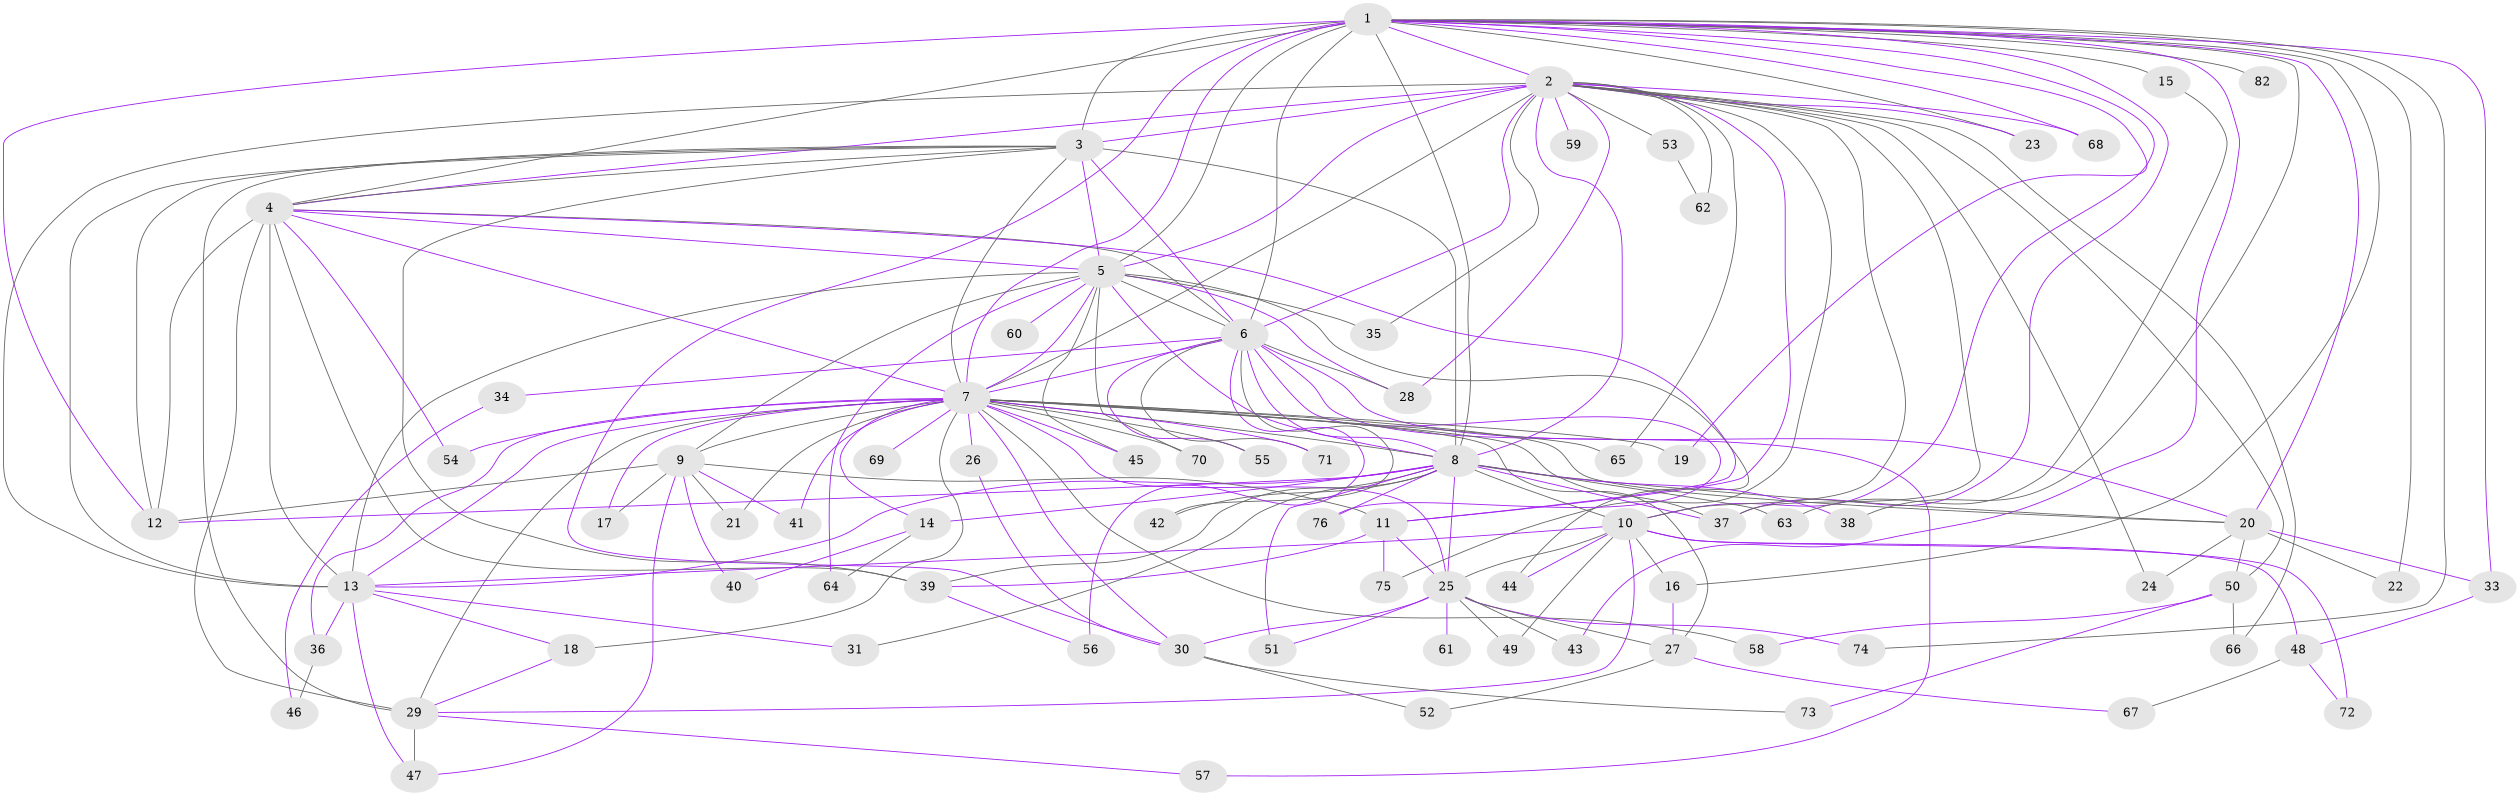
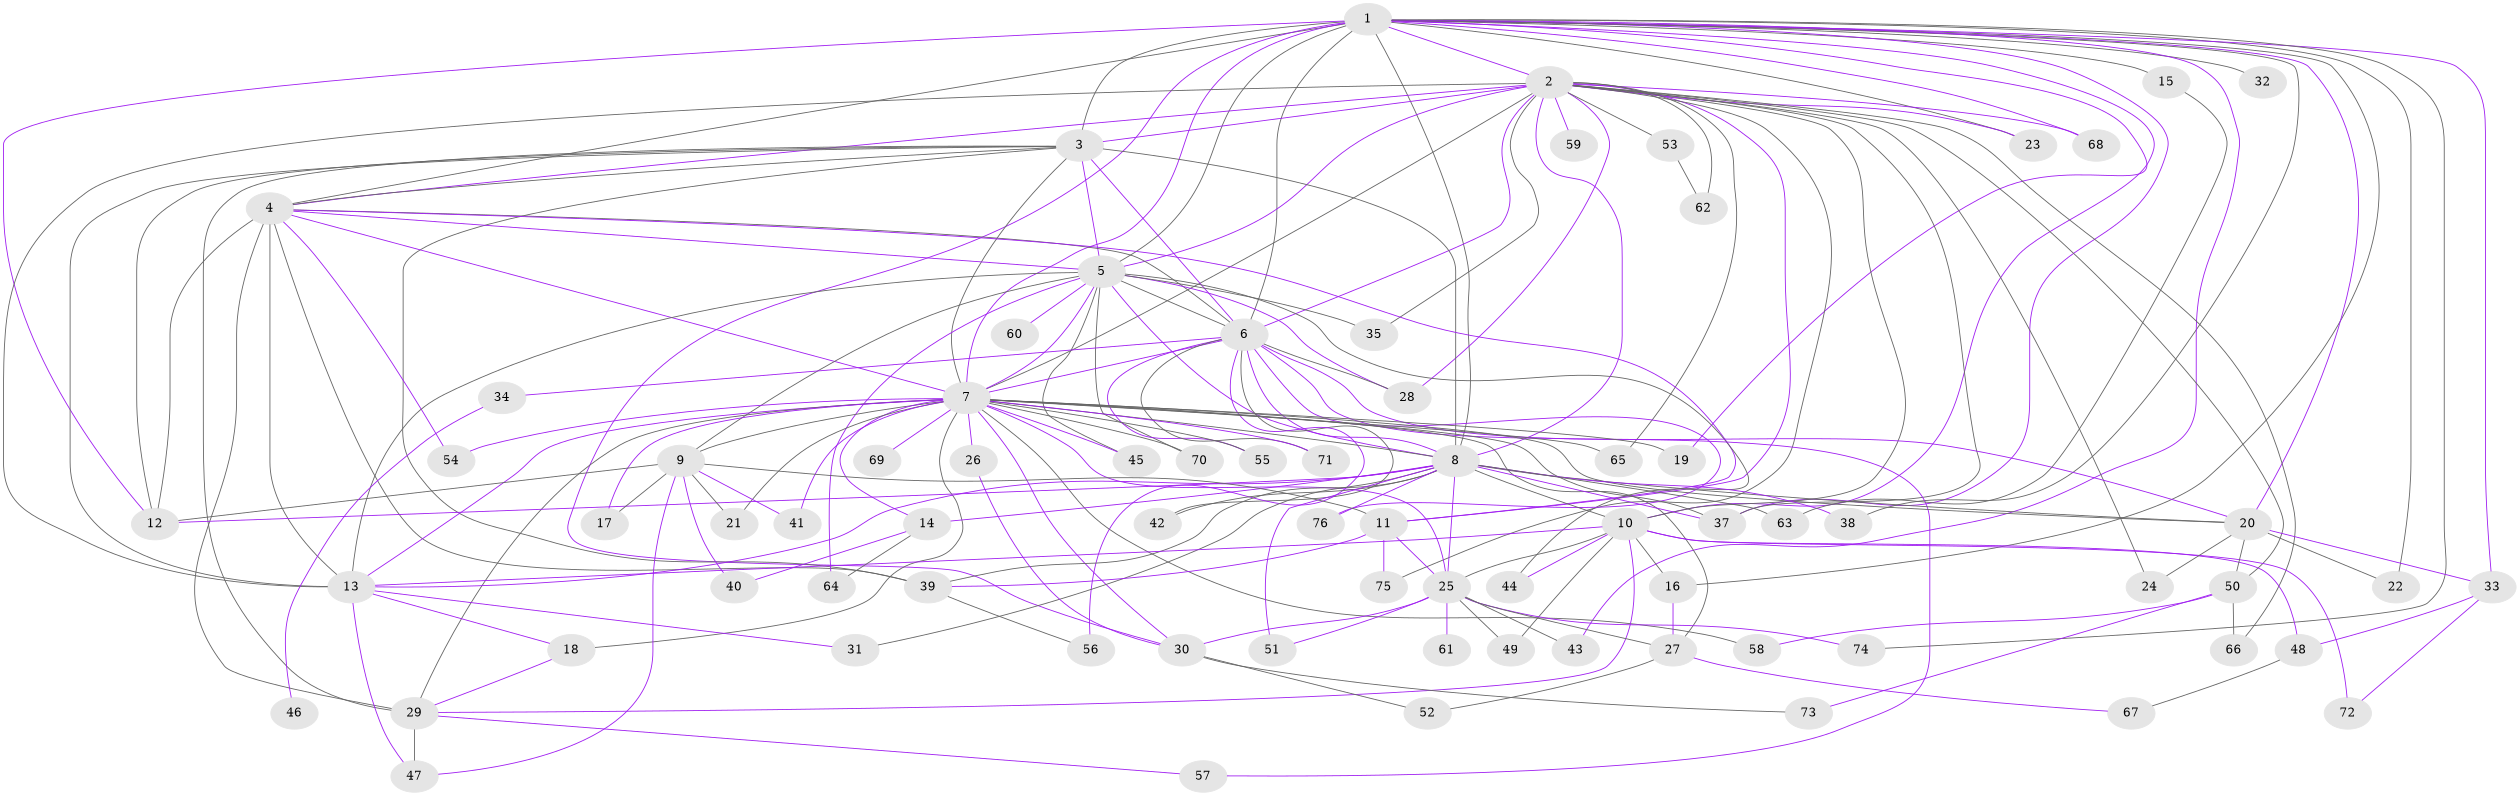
  graph {
    node [color=gray90 style=filled]
    edge [color=purple weight=1.0]
    1
    2
    3
    4
    5
    6
    7
    8
    10
    12
    15
    16
    19
    20
    22
    23
    30
-   32 [label=82]
+   32
    33
    37
    38
    43
    68
    74
    11
    13
    24
    28
    35
    50
    53
    59
    62
    65
    66
    75
    29
    39
    54
    9
    44
    45
    60
    64
    70
    34
    42
    55
    56
    57
    71
    76
    14
    17
    18
    21
    25
    26
    27
-   36
    41
    58
    69
    31
    51
    63
    48
    49
    72
    52
    73
    47
    40
    46
    61
    67
    1 -- 2 [weight=2.0]
    1 -- 3 [color=gray40 weight=3.0]
    1 -- 4 [color=gray40 weight=4.0]
    1 -- 5 [color=gray40 weight=3.0]
    1 -- 6 [color=gray40 weight=3.0]
    1 -- 7 [weight=4.0]
    1 -- 8 [color=gray40]
    1 -- 10
    1 -- 12
    1 -- 15 [color=gray40 weight=2.0]
    1 -- 16 [color=gray40]
    1 -- 19
    1 -- 20
    1 -- 22 [color=gray40]
    1 -- 23 [color=gray40]
    1 -- 30
    1 -- 32 [color=gray40 weight=2.0]
    1 -- 33
    1 -- 37
    1 -- 38 [color=gray40]
    1 -- 43
    1 -- 68
    1 -- 74 [color=gray40]
    2 -- 3 [weight=2.0]
    2 -- 4 [weight=2.0]
    2 -- 5
    2 -- 6
    2 -- 7 [color=gray40 weight=2.0]
    2 -- 8 [weight=2.0]
    2 -- 10 [color=gray40]
    2 -- 23
    2 -- 37 [color=gray40]
    2 -- 68
    2 -- 11
    2 -- 13 [color=gray40]
    2 -- 24 [color=gray40]
    2 -- 28
    2 -- 35 [color=gray40]
    2 -- 50 [color=gray40]
    2 -- 53 [color=gray40]
    2 -- 59
    2 -- 62 [color=gray40]
    2 -- 65 [color=gray40]
    2 -- 66 [color=gray40]
    2 -- 75 [color=gray40]
    3 -- 4 [color=gray40 weight=3.0]
    3 -- 5
    3 -- 6
    3 -- 7 [color=gray40 weight=2.0]
    3 -- 8 [color=gray40 weight=20.0]
    3 -- 12 [color=gray40]
    3 -- 13 [color=gray40 weight=4.0]
    3 -- 29 [color=gray40]
    3 -- 39 [color=gray40]
    4 -- 5 [weight=2.0]
    4 -- 6 [color=gray40 weight=2.0]
    4 -- 7 [weight=4.0]
    4 -- 12 [color=gray40]
    4 -- 11 [weight=2.0]
    4 -- 13 [color=gray40 weight=14.0]
    4 -- 29 [color=gray40 weight=4.0]
    4 -- 39 [color=gray40]
    4 -- 54
    5 -- 6 [color=gray40]
    5 -- 7 [weight=3.0]
    5 -- 8 [weight=2.0]
    5 -- 13 [color=gray40]
    5 -- 28
    5 -- 35 [color=gray40]
    5 -- 9 [color=gray40]
    5 -- 44 [color=gray40]
    5 -- 45 [color=gray40]
    5 -- 60
    5 -- 64
    5 -- 70 [color=gray40]
    6 -- 7 [weight=2.0]
    6 -- 8 [weight=3.0]
    6 -- 20
    6 -- 28 [color=gray40]
    6 -- 34
    6 -- 42 [color=gray40]
    6 -- 55
    6 -- 56
    6 -- 57
    6 -- 71 [color=gray40]
    6 -- 76
    7 -- 8 [color=gray40 weight=2.0]
    7 -- 19 [color=gray40]
    7 -- 20 [color=gray40]
    7 -- 30
    7 -- 37 [color=gray40 weight=2.0]
    7 -- 13 [weight=3.0]
    7 -- 65 [color=gray40]
    7 -- 29 [color=gray40]
    7 -- 54 [weight=2.0]
    7 -- 9 [color=gray40]
    7 -- 45
    7 -- 70 [color=gray40]
    7 -- 55 [color=gray40]
    7 -- 71
    7 -- 14 [weight=3.0]
    7 -- 17
    7 -- 18 [color=gray40]
    7 -- 21 [color=gray40]
    7 -- 25 [weight=3.0]
    7 -- 26 [weight=2.0]
    7 -- 27 [color=gray40]
-   7 -- 36
    7 -- 41
    7 -- 58 [color=gray40]
    7 -- 69 [weight=2.0]
    8 -- 10 [color=gray40]
    8 -- 12
    8 -- 20 [color=gray40]
    8 -- 37
    8 -- 38
    8 -- 13
    8 -- 39 [color=gray40 weight=2.0]
    8 -- 42 [color=gray40]
    8 -- 76
    8 -- 14
    8 -- 25
    8 -- 31 [color=gray40]
    8 -- 51 [weight=2.0]
    8 -- 63 [color=gray40]
    10 -- 16 [color=gray40]
    10 -- 13 [weight=3.0]
    10 -- 29
    10 -- 44
    10 -- 25 [color=gray40]
    10 -- 48
    10 -- 49 [color=gray40]
    10 -- 72
    15 -- 63 [color=gray40]
    16 -- 27
    20 -- 22 [color=gray40]
    20 -- 33
    20 -- 24 [color=gray40]
    20 -- 50 [color=gray40]
    30 -- 52 [color=gray40]
    30 -- 73 [color=gray40]
    33 -- 48
    11 -- 75
    11 -- 39
    11 -- 25
    13 -- 18
-   13 -- 36
    13 -- 31
    13 -- 47
    50 -- 66 [color=gray40]
    50 -- 58
    50 -- 73
    53 -- 62 [color=gray40]
    29 -- 57
    29 -- 47 [color=gray40]
-   39 -- 56
+   39 -- 56 [color=gray40]
    9 -- 12 [color=gray40]
    9 -- 11 [color=gray40]
    9 -- 17 [color=gray40]
    9 -- 21 [color=gray40]
    9 -- 41
    9 -- 47
    9 -- 40
    34 -- 46
    14 -- 64 [color=gray40]
    14 -- 40
    18 -- 29
    25 -- 30
    25 -- 43 [color=gray40]
    25 -- 74
    25 -- 27 [color=gray40]
    25 -- 51
    25 -- 49 [color=gray40]
    25 -- 61 [weight=2.0]
    26 -- 30
    27 -- 52 [color=gray40]
    27 -- 67
-   36 -- 46 [color=gray40]
-   48 -- 72
+   33 -- 72
    48 -- 67 [color=gray40]
  }
